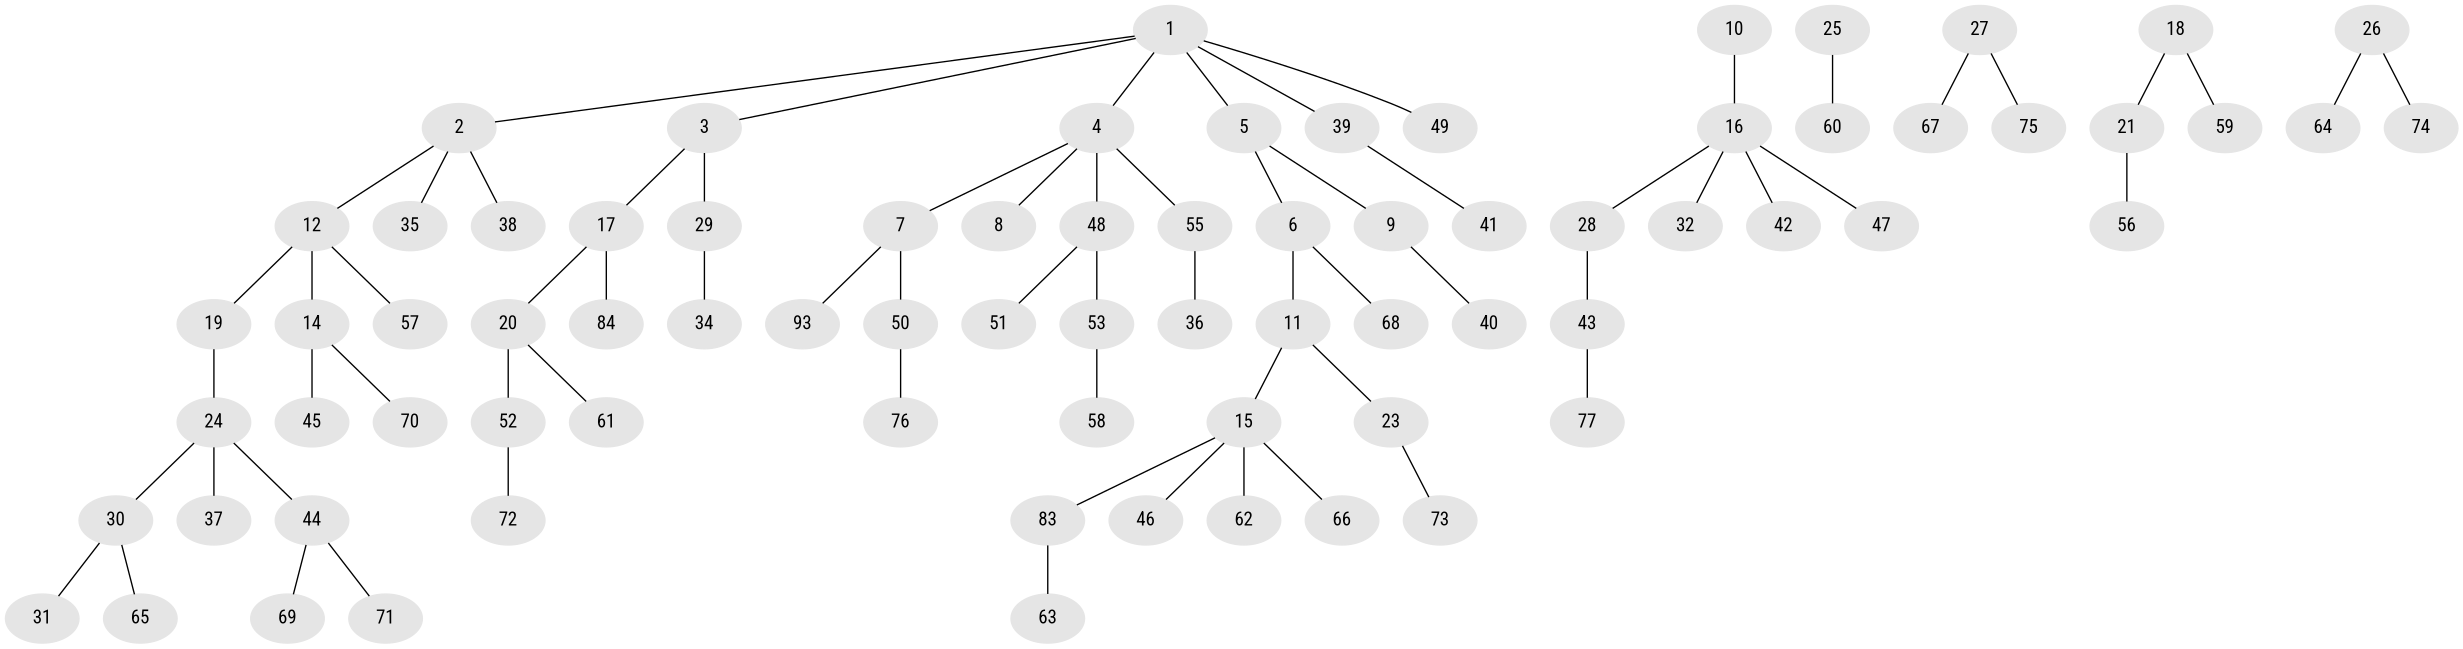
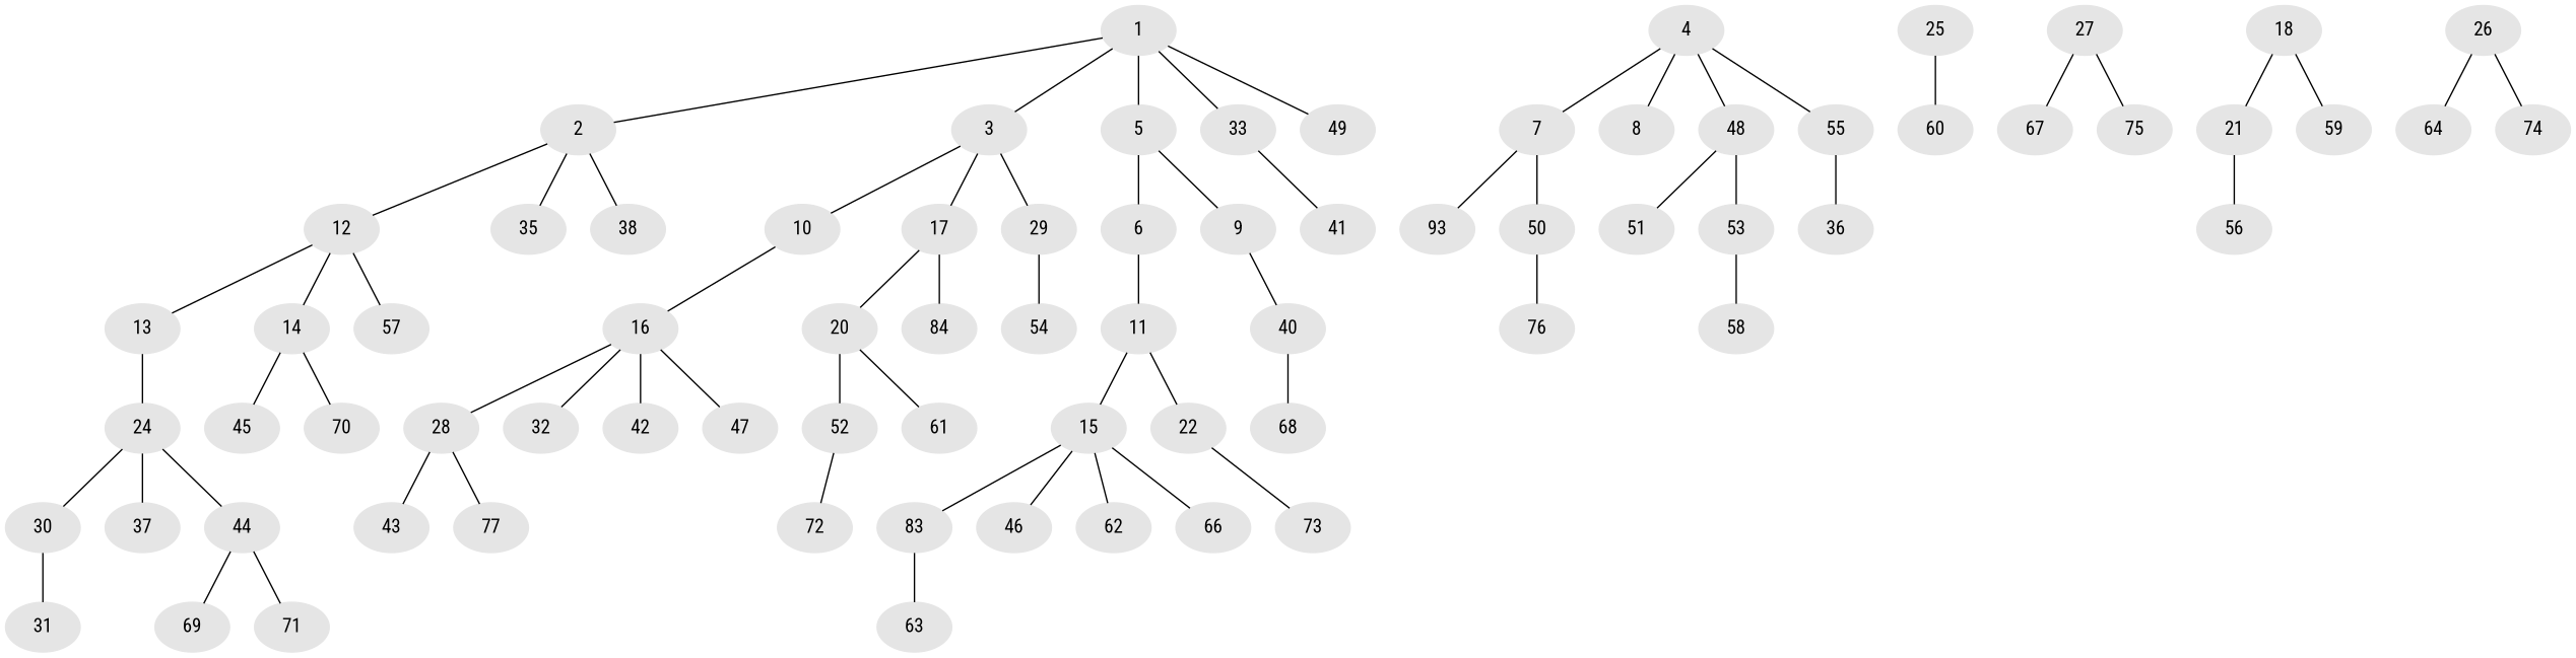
  graph {
    fontname="Roboto Condensed"
    node [color=gray90 fontname="Roboto Condensed" style=filled]
    edge [fontname="Roboto Condensed"]
    1
    2
    3
    4
    5
-   39
+   39 [label=33]
    49
    12
    35
    38
    10
    17
    29
    7
    8
    48
    55
    6
    9
    41
-   13 [label=19]
+   13
    14
    57
    16
    20
    n26 [label=84]
-   54 [label=34]
+   54
    n28 [label=93]
    50
    25
    60
    51
    53
    36
    11
    40
    15
-   22 [label=23]
+   22
    76
    27
    67
    75
    68
    28
    32
    42
    47
    18
    21
    59
    26
    64
    74
    n54 [label=83]
    46
    62
    66
    73
    24
    45
    70
    30
    37
    44
    63
    43
    52
    61
    56
    72
    31
-   65
    69
    71
    77
    58
    1 -- 2
    1 -- 3
-   1 -- 4
    1 -- 5
    1 -- 39
    1 -- 49
    2 -- 12
    2 -- 35
    2 -- 38
+   3 -- 10
    3 -- 17
    3 -- 29
    4 -- 7
    4 -- 8
    4 -- 48
    4 -- 55
    5 -- 6
    5 -- 9
    39 -- 41
    12 -- 13
    12 -- 14
    12 -- 57
    10 -- 16
    17 -- 20
    17 -- n26
    29 -- 54
    7 -- n28
    7 -- 50
    48 -- 51
    48 -- 53
    55 -- 36
    6 -- 11
    9 -- 40
    13 -- 24
    14 -- 45
    14 -- 70
    16 -- 28
    16 -- 32
    16 -- 42
    16 -- 47
    20 -- 52
    20 -- 61
    50 -- 76
    25 -- 60
    53 -- 58
    11 -- 15
    11 -- 22
-   6 -- 68
+   40 -- 68
    15 -- n54
    15 -- 46
    15 -- 62
    15 -- 66
    22 -- 73
    27 -- 67
    27 -- 75
    28 -- 43
    18 -- 21
    18 -- 59
    21 -- 56
    26 -- 64
    26 -- 74
    n54 -- 63
    24 -- 30
    24 -- 37
    24 -- 44
    30 -- 31
-   30 -- 65
    44 -- 69
    44 -- 71
-   43 -- 77
+   28 -- 77
    52 -- 72
  }
